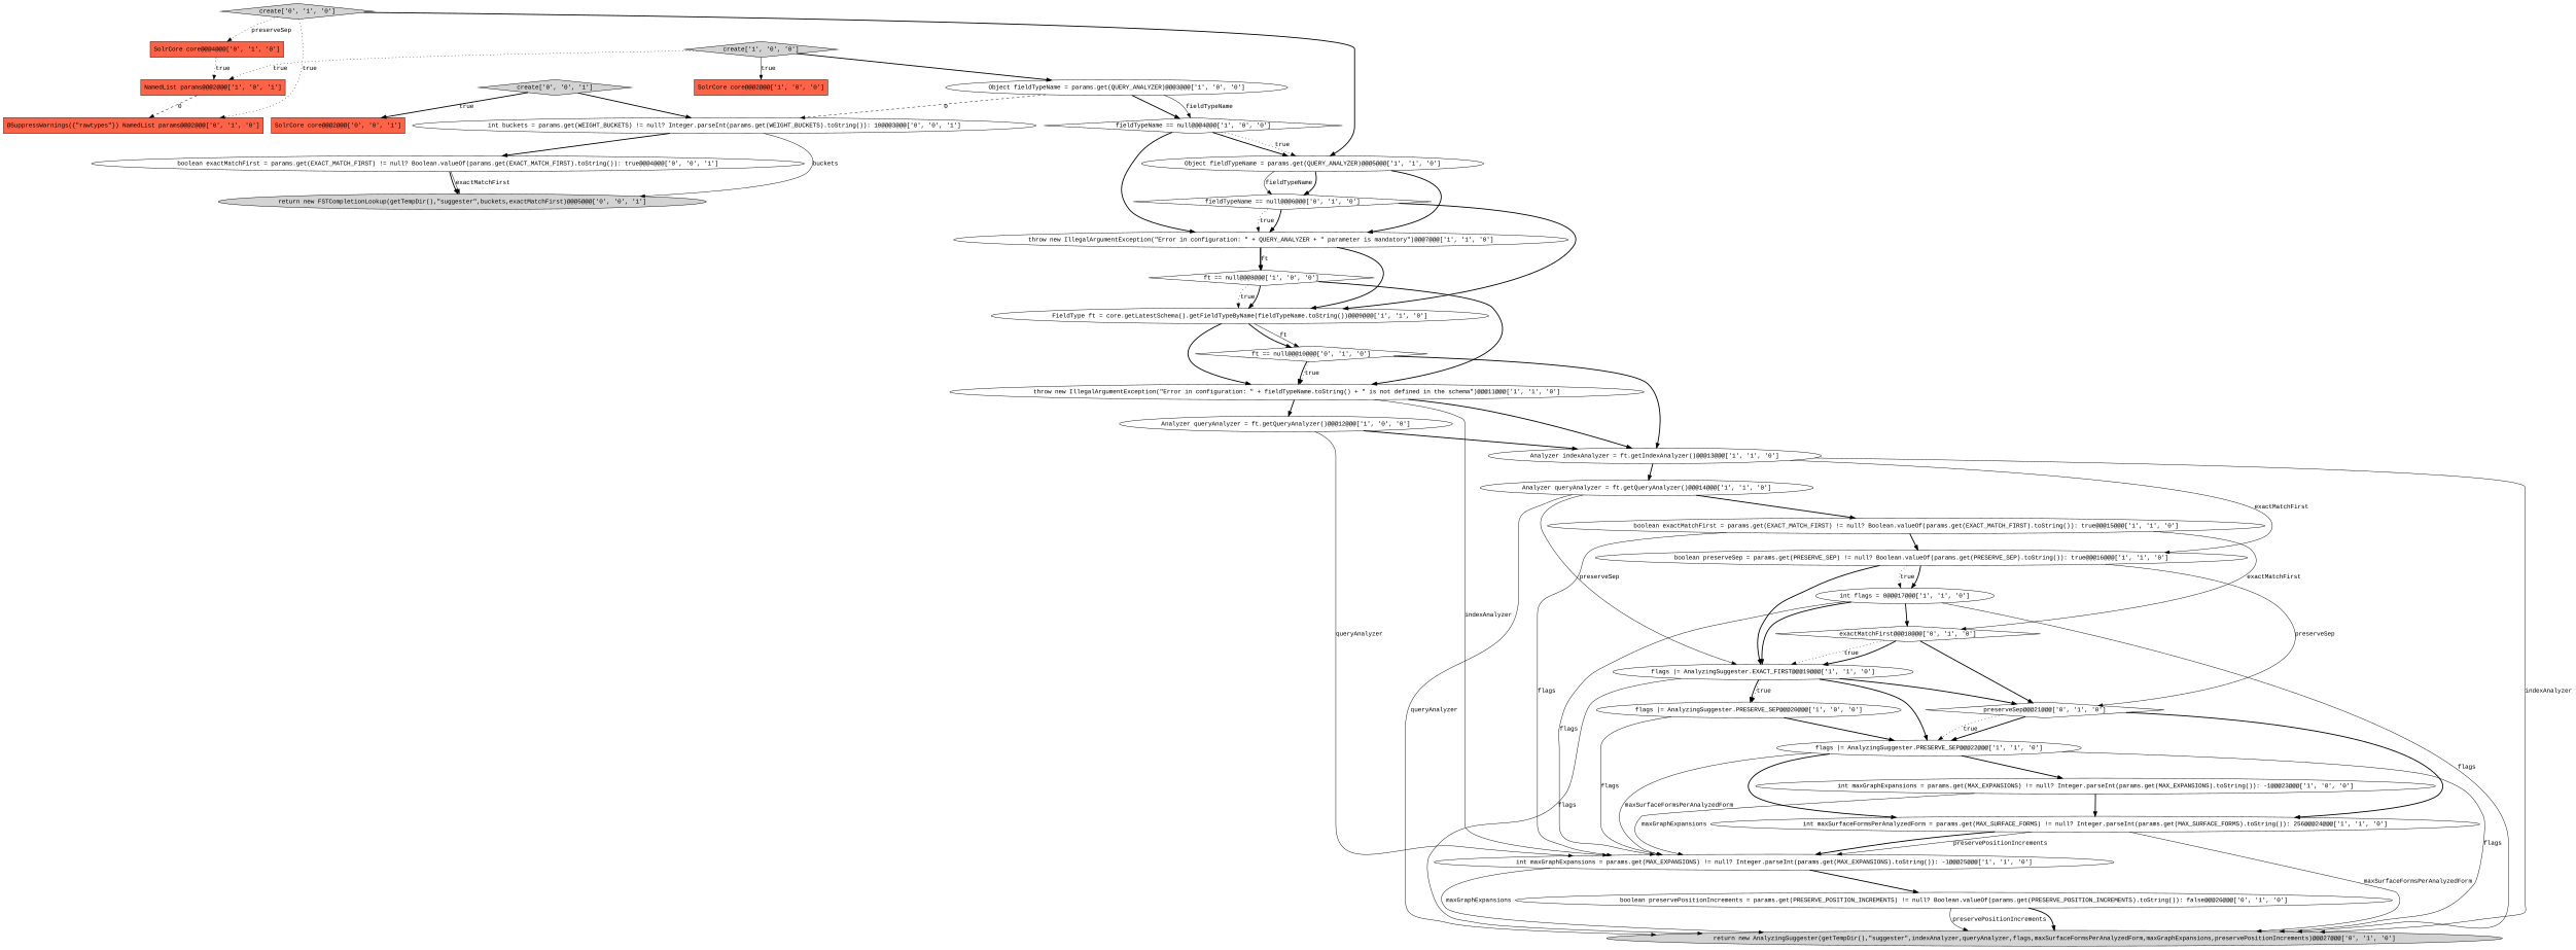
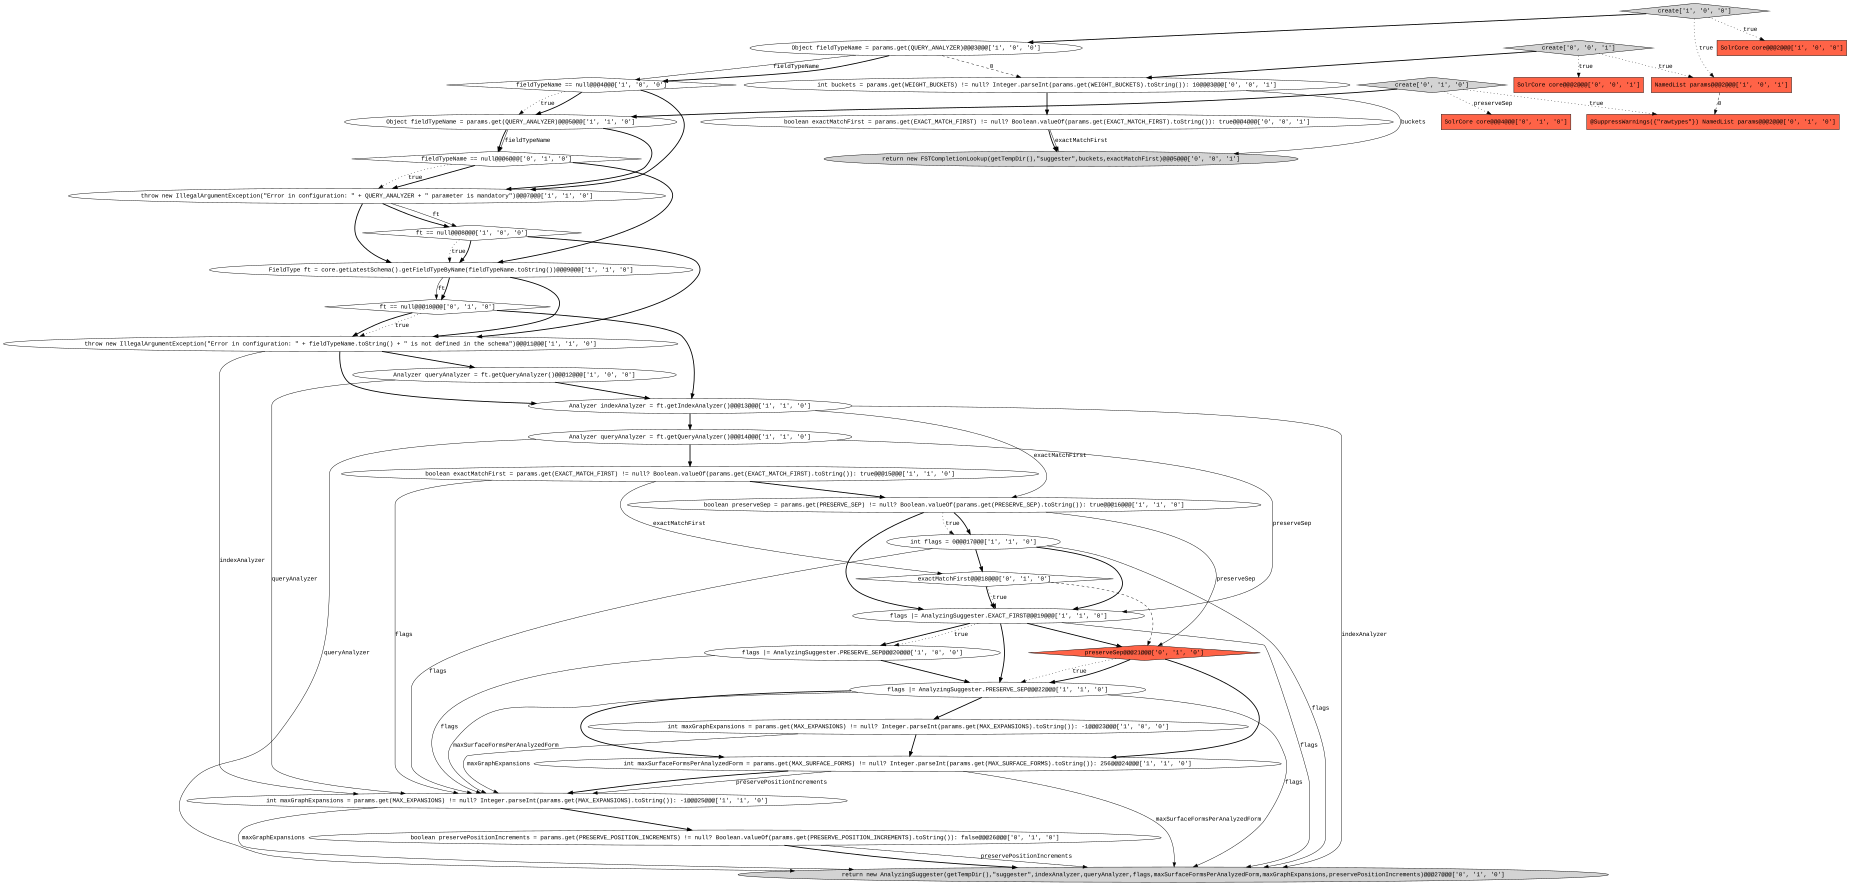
  digraph {
    fontname="Liberation Mono"
    node [fillcolor=white fontname="Liberation Mono" shape=ellipse style=filled]
    edge [fontname="Liberation Mono" style=bold]
    n1 [fillcolor=lightgray label="create['0', '0', '1']" shape=diamond]
    n2 [label="int buckets = params.get(WEIGHT_BUCKETS) != null? Integer.parseInt(params.get(WEIGHT_BUCKETS).toString()): 10@@@3@@@['0', '0', '1']"]
    n3 [fillcolor=tomato label="NamedList params@@@2@@@['1', '0', '1']" shape=box]
    n4 [fillcolor=tomato label="SolrCore core@@@2@@@['0', '0', '1']" shape=box]
    n5 [fillcolor=lightgray label="return new FSTCompletionLookup(getTempDir(),\"suggester\",buckets,exactMatchFirst)@@@5@@@['0', '0', '1']"]
    n6 [label="boolean exactMatchFirst = params.get(EXACT_MATCH_FIRST) != null? Boolean.valueOf(params.get(EXACT_MATCH_FIRST).toString()): true@@@4@@@['0', '0', '1']"]
    n7 [fillcolor=tomato label="@SuppressWarnings({\"rawtypes\"}) NamedList params@@@2@@@['0', '1', '0']" shape=box]
    n8 [label="throw new IllegalArgumentException(\"Error in configuration: \" + QUERY_ANALYZER + \" parameter is mandatory\")@@@7@@@['1', '1', '0']"]
    n9 [label="ft == null@@@8@@@['1', '0', '0']" shape=diamond]
    n10 [label="FieldType ft = core.getLatestSchema().getFieldTypeByName(fieldTypeName.toString())@@@9@@@['1', '1', '0']"]
    n11 [label="throw new IllegalArgumentException(\"Error in configuration: \" + fieldTypeName.toString() + \" is not defined in the schema\")@@@11@@@['1', '1', '0']"]
    n12 [label="ft == null@@@10@@@['0', '1', '0']" shape=diamond]
    n13 [label="fieldTypeName == null@@@6@@@['0', '1', '0']" shape=diamond]
    n14 [fillcolor=lightgray label="create['1', '0', '0']" shape=diamond]
    n15 [label="Object fieldTypeName = params.get(QUERY_ANALYZER)@@@3@@@['1', '0', '0']"]
    n16 [fillcolor=tomato label="SolrCore core@@@2@@@['1', '0', '0']" shape=box]
    n17 [label="fieldTypeName == null@@@4@@@['1', '0', '0']" shape=diamond]
    n18 [label="Analyzer indexAnalyzer = ft.getIndexAnalyzer()@@@13@@@['1', '1', '0']"]
    n19 [label="Analyzer queryAnalyzer = ft.getQueryAnalyzer()@@@12@@@['1', '0', '0']"]
    n20 [label="int maxGraphExpansions = params.get(MAX_EXPANSIONS) != null? Integer.parseInt(params.get(MAX_EXPANSIONS).toString()): -1@@@25@@@['1', '1', '0']"]
    n21 [fillcolor=lightgray label="return new AnalyzingSuggester(getTempDir(),\"suggester\",indexAnalyzer,queryAnalyzer,flags,maxSurfaceFormsPerAnalyzedForm,maxGraphExpansions,preservePositionIncrements)@@@27@@@['0', '1', '0']"]
    n22 [label="boolean preserveSep = params.get(PRESERVE_SEP) != null? Boolean.valueOf(params.get(PRESERVE_SEP).toString()): true@@@16@@@['1', '1', '0']"]
    n23 [label="Analyzer queryAnalyzer = ft.getQueryAnalyzer()@@@14@@@['1', '1', '0']"]
    n24 [label="boolean preservePositionIncrements = params.get(PRESERVE_POSITION_INCREMENTS) != null? Boolean.valueOf(params.get(PRESERVE_POSITION_INCREMENTS).toString()): false@@@26@@@['0', '1', '0']"]
-   n25 [label="preserveSep@@@21@@@['0', '1', '0']" shape=diamond]
+   n25 [fillcolor=tomato label="preserveSep@@@21@@@['0', '1', '0']" shape=diamond]
    n26 [label="flags |= AnalyzingSuggester.PRESERVE_SEP@@@22@@@['1', '1', '0']"]
    n27 [label="int maxSurfaceFormsPerAnalyzedForm = params.get(MAX_SURFACE_FORMS) != null? Integer.parseInt(params.get(MAX_SURFACE_FORMS).toString()): 256@@@24@@@['1', '1', '0']"]
    n28 [label="int maxGraphExpansions = params.get(MAX_EXPANSIONS) != null? Integer.parseInt(params.get(MAX_EXPANSIONS).toString()): -1@@@23@@@['1', '0', '0']"]
    n29 [label="int flags = 0@@@17@@@['1', '1', '0']"]
    n30 [label="exactMatchFirst@@@18@@@['0', '1', '0']" shape=diamond]
    n31 [label="flags |= AnalyzingSuggester.EXACT_FIRST@@@19@@@['1', '1', '0']"]
    n32 [label="flags |= AnalyzingSuggester.PRESERVE_SEP@@@20@@@['1', '0', '0']"]
    n33 [label="Object fieldTypeName = params.get(QUERY_ANALYZER)@@@5@@@['1', '1', '0']"]
    n34 [label="boolean exactMatchFirst = params.get(EXACT_MATCH_FIRST) != null? Boolean.valueOf(params.get(EXACT_MATCH_FIRST).toString()): true@@@15@@@['1', '1', '0']"]
    n35 [fillcolor=lightgray label="create['0', '1', '0']" shape=diamond]
    n36 [fillcolor=tomato label="SolrCore core@@@4@@@['0', '1', '0']" shape=box]
    n1 -> n2
-   n36 -> n3 [label=true style=dotted]
-   n1 -> n4 [label=true]
+   n1 -> n3 [label=true style=dotted]
+   n1 -> n4 [label=true style=dotted]
    n2 -> n5 [label=buckets style=solid]
    n2 -> n6
    n3 -> n7 [label=0 style=dashed]
    n6 -> n5 [label=exactMatchFirst style=solid]
    n6 -> n5
    n8 -> n9
    n8 -> n9 [label=ft style=solid]
    n8 -> n10
    n9 -> n10 [label=true style=dotted]
    n9 -> n10
    n9 -> n11
    n10 -> n11
    n10 -> n12 [label=ft style=solid]
    n10 -> n12
    n11 -> n18
    n11 -> n19
    n11 -> n20 [label=indexAnalyzer style=solid]
    n12 -> n11 [label=true style=dotted]
    n12 -> n11
    n12 -> n18
    n13 -> n8
    n13 -> n8 [label=true style=dotted]
    n13 -> n10
    n14 -> n3 [label=true style=dotted]
    n14 -> n15
-   n14 -> n16 [label=true style=solid]
+   n14 -> n16 [label=true style=dotted]
    n15 -> n2 [label=0 style=dashed]
    n15 -> n17 [label=fieldTypeName style=solid]
    n15 -> n17
    n17 -> n8
    n17 -> n33
    n17 -> n33 [label=true style=dotted]
    n18 -> n21 [label=indexAnalyzer style=solid]
    n18 -> n22 [label=exactMatchFirst style=solid]
    n18 -> n23
    n19 -> n18
    n19 -> n20 [label=queryAnalyzer style=solid]
    n20 -> n21 [label=maxGraphExpansions style=solid]
    n20 -> n24
    n22 -> n25 [label=preserveSep style=solid]
    n22 -> n29
    n22 -> n29 [label=true style=dotted]
    n22 -> n31
    n23 -> n21 [label=queryAnalyzer style=solid]
    n23 -> n31 [label=preserveSep style=solid]
    n23 -> n34
    n24 -> n21
    n24 -> n21 [label=preservePositionIncrements style=solid]
    n25 -> n26
    n25 -> n26 [label=true style=dotted]
    n25 -> n27
    n26 -> n20 [label=maxSurfaceFormsPerAnalyzedForm style=solid]
    n26 -> n21 [label=flags style=solid]
    n26 -> n27
    n26 -> n28
    n27 -> n20 [label=preservePositionIncrements style=solid]
    n27 -> n20
    n27 -> n21 [label=maxSurfaceFormsPerAnalyzedForm style=solid]
    n28 -> n20 [label=maxGraphExpansions style=solid]
    n28 -> n27
    n29 -> n20 [label=flags style=solid]
    n29 -> n21 [label=flags style=solid]
    n29 -> n30
    n29 -> n31
-   n30 -> n25
+   n30 -> n25 [style=dashed]
    n30 -> n31 [label=true style=dotted]
    n30 -> n31
    n31 -> n21 [label=flags style=solid]
    n31 -> n25
    n31 -> n26
    n31 -> n32
    n31 -> n32 [label=true style=dotted]
    n32 -> n20 [label=flags style=solid]
    n32 -> n26
    n33 -> n8
    n33 -> n13
    n33 -> n13 [label=fieldTypeName style=solid]
    n34 -> n20 [label=flags style=solid]
    n34 -> n22
    n34 -> n30 [label=exactMatchFirst style=solid]
    n35 -> n7 [label=true style=dotted]
    n35 -> n33
    n35 -> n36 [label=preserveSep style=dotted]
  }
